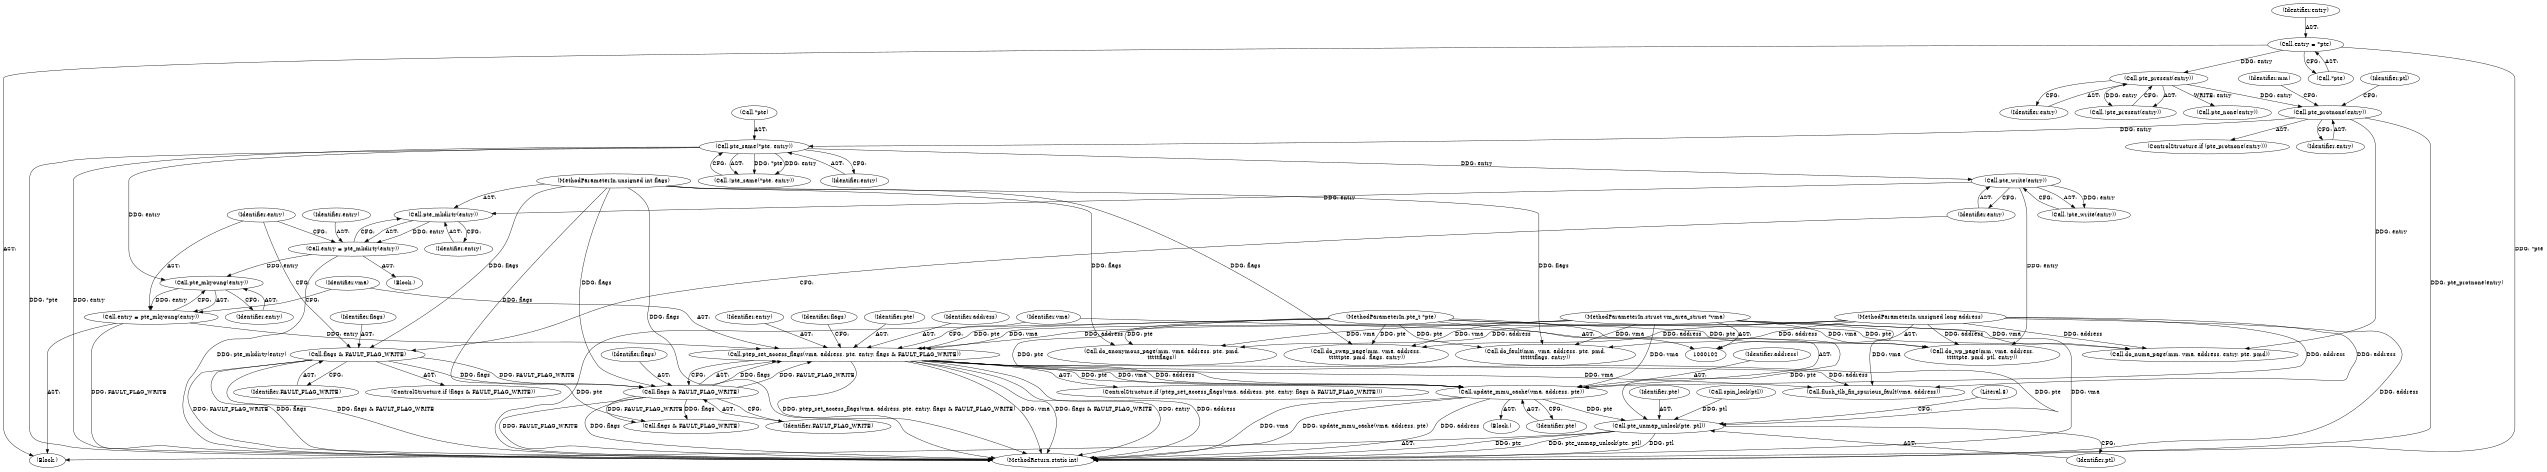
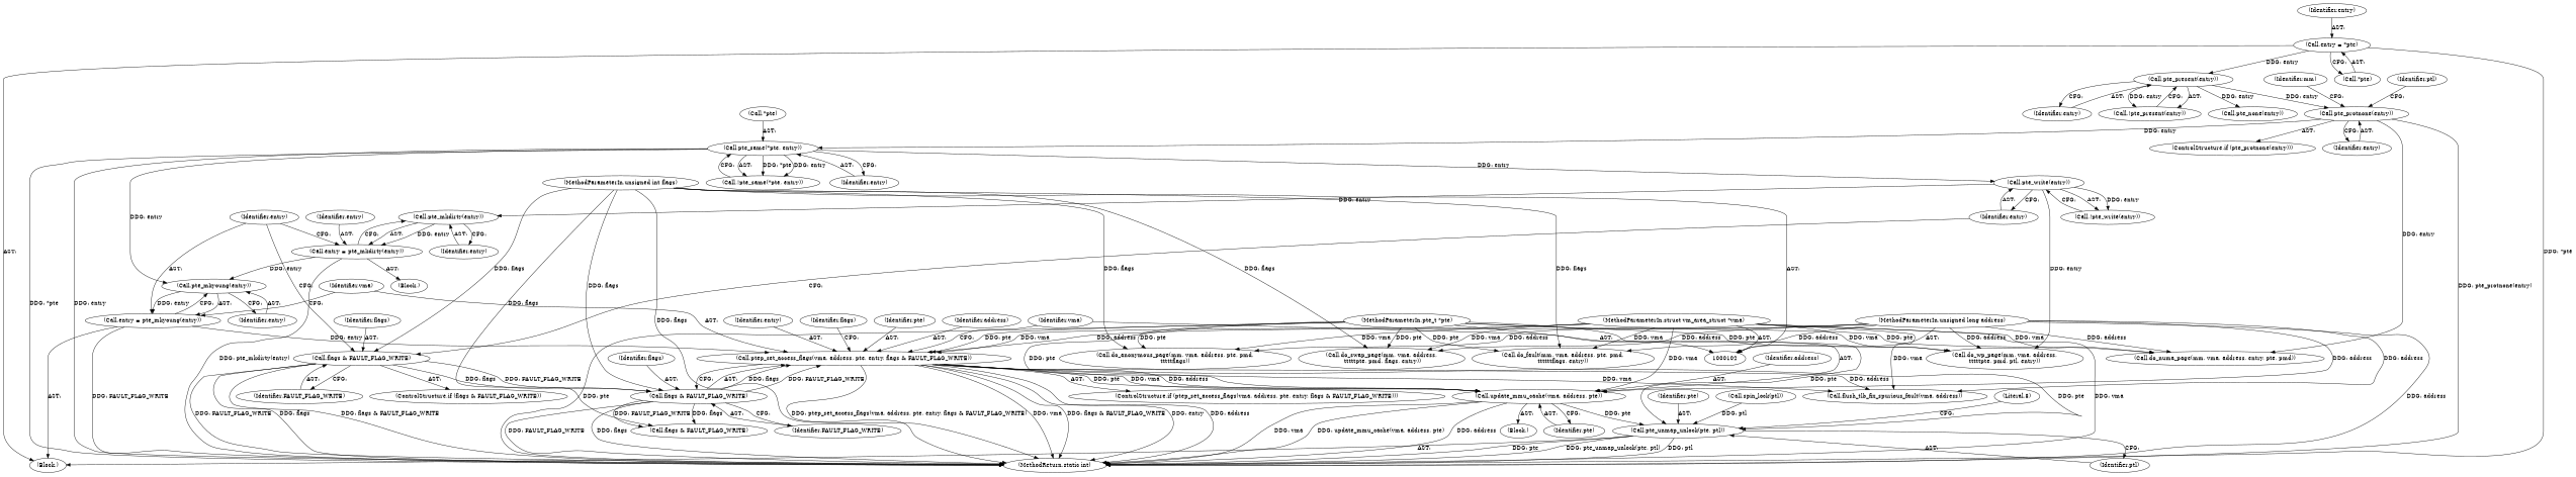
  digraph {
    n1 [label="(Call,update_mmu_cache(vma, address, pte))"]
    n2 [label="(Call,pte_unmap_unlock(pte, ptl))"]
    n3 [label="(Block,)"]
    n4 [label="(Identifier,pte)"]
    n5 [label="(MethodReturn,static int)"]
    n6 [label="(Block,)"]
    n7 [label="(Identifier,ptl)"]
    n8 [label="(Call,ptep_set_access_flags(vma, address, pte, entry, flags & FAULT_FLAG_WRITE))"]
    n9 [label="(Call,flags & FAULT_FLAG_WRITE)"]
    n10 [label="(Call,flush_tlb_fix_spurious_fault(vma, address))"]
    n11 [label="(ControlStructure,if (ptep_set_access_flags(vma, address, pte, entry, flags & FAULT_FLAG_WRITE)))"]
    n12 [label="(Call,flags & FAULT_FLAG_WRITE)"]
    n13 [label="(Identifier,FAULT_FLAG_WRITE)"]
    n14 [label="(MethodParameterIn,struct vm_area_struct *vma)"]
    n15 [label="(Call,do_wp_page(mm, vma, address,\n\t\t\t\t\tpte, pmd, ptl, entry))"]
    n16 [label="(Call,do_anonymous_page(mm, vma, address, pte, pmd,\n\t\t\t\t\tflags))"]
    n17 [label="(Call,do_swap_page(mm, vma, address,\n \t\t\t\t\tpte, pmd, flags, entry))"]
    n18 [label="(Call,do_numa_page(mm, vma, address, entry, pte, pmd))"]
    n19 [label="(Call,do_fault(mm, vma, address, pte, pmd,\n\t\t\t\t\t\tflags, entry))"]
    1000102
    n21 [label="(MethodParameterIn,unsigned long address)"]
    n22 [label="(MethodParameterIn,pte_t *pte)"]
    n23 [label="(Call,entry = pte_mkyoung(entry))"]
    n24 [label="(Call,pte_mkyoung(entry))"]
    n25 [label="(Identifier,entry)"]
    n26 [label="(Call,entry = pte_mkdirty(entry))"]
    n27 [label="(Call,pte_mkdirty(entry))"]
    n28 [label="(Block,)"]
    n29 [label="(Identifier,entry)"]
    n30 [label="(Call,pte_write(entry))"]
    n31 [label="(Identifier,entry)"]
    n32 [label="(Call,!pte_write(entry))"]
    n33 [label="(Call,flags & FAULT_FLAG_WRITE)"]
    n34 [label="(Call,pte_same(*pte, entry))"]
    n35 [label="(Call,!pte_same(*pte, entry))"]
    n36 [label="(Identifier,entry)"]
    n37 [label="(Call,pte_protnone(entry))"]
    n38 [label="(ControlStructure,if (pte_protnone(entry)))"]
    n39 [label="(Identifier,entry)"]
    n40 [label="(Call,pte_present(entry))"]
    n41 [label="(Call,!pte_present(entry))"]
    n42 [label="(Call,pte_none(entry))"]
    n43 [label="(Identifier,entry)"]
    n44 [label="(Call,entry = *pte)"]
    n45 [label="(Call,*pte)"]
    n46 [label="(ControlStructure,if (flags & FAULT_FLAG_WRITE))"]
    n47 [label="(Identifier,FAULT_FLAG_WRITE)"]
    n48 [label="(MethodParameterIn,unsigned int flags)"]
    n49 [label="(Identifier,mm)"]
    n50 [label="(Identifier,flags)"]
    n51 [label="(Identifier,address)"]
    n52 [label="(Identifier,ptl)"]
    n53 [label="(Identifier,vma)"]
    n54 [label="(Identifier,flags)"]
    n55 [label="(Identifier,pte)"]
    n56 [label="(Identifier,vma)"]
    n57 [label="(Identifier,address)"]
    n58 [label="(Call,*pte)"]
    n59 [label="(Identifier,entry)"]
    n60 [label="(Identifier,entry)"]
    n61 [label="(Literal,8)"]
    n62 [label="(Identifier,entry)"]
    n63 [label="(Identifier,pte)"]
    n64 [label="(Identifier,flags)"]
    n65 [label="(Identifier,entry)"]
    n66 [label="(Call,spin_lock(ptl))"]
    n1 -> n2 [label="DDG: pte"]
    n1 -> n3 [label="AST: "]
    n1 -> n4 [label="CFG: "]
    n1 -> n5 [label="DDG: vma"]
    n1 -> n5 [label="DDG: update_mmu_cache(vma, address, pte)"]
    n1 -> n5 [label="DDG: address"]
    n2 -> n5 [label="DDG: pte"]
    n2 -> n5 [label="DDG: pte_unmap_unlock(pte, ptl)"]
    n2 -> n5 [label="DDG: ptl"]
    n2 -> n6 [label="AST: "]
    n2 -> n7 [label="CFG: "]
    n4 -> n1 [label="AST: "]
    n7 -> n2 [label="AST: "]
    n8 -> n1 [label="DDG: vma"]
    n8 -> n1 [label="DDG: address"]
    n8 -> n1 [label="DDG: pte"]
    n8 -> n2 [label="DDG: pte"]
    n8 -> n5 [label="DDG: ptep_set_access_flags(vma, address, pte, entry, flags & FAULT_FLAG_WRITE)"]
    n8 -> n5 [label="DDG: vma"]
    n8 -> n5 [label="DDG: flags & FAULT_FLAG_WRITE"]
    n8 -> n5 [label="DDG: entry"]
    n8 -> n5 [label="DDG: address"]
    n8 -> n9 [label="CFG: "]
    n8 -> n10 [label="DDG: vma"]
    n8 -> n10 [label="DDG: address"]
    n8 -> n11 [label="AST: "]
    n9 -> n5 [label="DDG: FAULT_FLAG_WRITE"]
    n9 -> n5 [label="DDG: flags"]
    n9 -> n8 [label="AST: "]
    n9 -> n8 [label="DDG: flags"]
    n9 -> n8 [label="DDG: FAULT_FLAG_WRITE"]
    n9 -> n12 [label="DDG: flags"]
    n9 -> n12 [label="DDG: FAULT_FLAG_WRITE"]
    n9 -> n13 [label="CFG: "]
    n13 -> n9 [label="AST: "]
    n14 -> n1 [label="DDG: vma"]
    n14 -> n5 [label="DDG: vma"]
    n14 -> n8 [label="DDG: vma"]
    n14 -> n10 [label="DDG: vma"]
    n14 -> n15 [label="DDG: vma"]
    n14 -> n16 [label="DDG: vma"]
    n14 -> n17 [label="DDG: vma"]
    n14 -> n18 [label="DDG: vma"]
    n14 -> n19 [label="DDG: vma"]
    n14 -> 1000102 [label="AST: "]
    n21 -> n1 [label="DDG: address"]
    n21 -> n5 [label="DDG: address"]
    n21 -> n8 [label="DDG: address"]
    n21 -> n10 [label="DDG: address"]
    n21 -> n15 [label="DDG: address"]
    n21 -> n16 [label="DDG: address"]
    n21 -> n17 [label="DDG: address"]
    n21 -> n18 [label="DDG: address"]
    n21 -> n19 [label="DDG: address"]
    n21 -> 1000102 [label="AST: "]
    n22 -> n1 [label="DDG: pte"]
    n22 -> n2 [label="DDG: pte"]
    n22 -> n5 [label="DDG: pte"]
    n22 -> n8 [label="DDG: pte"]
    n22 -> n15 [label="DDG: pte"]
    n22 -> n16 [label="DDG: pte"]
    n22 -> n17 [label="DDG: pte"]
    n22 -> n18 [label="DDG: pte"]
    n22 -> n19 [label="DDG: pte"]
    n22 -> 1000102 [label="AST: "]
    n23 -> n5 [label="DDG: FAULT_FLAG_WRITE"]
    n23 -> n6 [label="AST: "]
    n23 -> n8 [label="DDG: entry"]
    n23 -> n24 [label="CFG: "]
    n24 -> n23 [label="AST: "]
    n24 -> n23 [label="DDG: entry"]
    n24 -> n25 [label="CFG: "]
    n25 -> n24 [label="AST: "]
    n26 -> n5 [label="DDG: pte_mkdirty(entry)"]
    n26 -> n24 [label="DDG: entry"]
    n26 -> n27 [label="CFG: "]
    n26 -> n28 [label="AST: "]
    n27 -> n26 [label="AST: "]
    n27 -> n26 [label="DDG: entry"]
    n27 -> n29 [label="CFG: "]
    n29 -> n27 [label="AST: "]
    n30 -> n15 [label="DDG: entry"]
    n30 -> n27 [label="DDG: entry"]
    n30 -> n31 [label="CFG: "]
    n30 -> n32 [label="AST: "]
    n30 -> n32 [label="DDG: entry"]
    n31 -> n30 [label="AST: "]
    n31 -> n33 [label="CFG: "]
    n32 -> n30 [label="CFG: "]
    n33 -> n5 [label="DDG: FAULT_FLAG_WRITE"]
    n33 -> n5 [label="DDG: flags"]
    n33 -> n5 [label="DDG: flags & FAULT_FLAG_WRITE"]
    n33 -> n9 [label="DDG: flags"]
    n33 -> n9 [label="DDG: FAULT_FLAG_WRITE"]
    n33 -> n46 [label="AST: "]
    n33 -> n47 [label="CFG: "]
    n34 -> n5 [label="DDG: *pte"]
    n34 -> n5 [label="DDG: entry"]
    n34 -> n24 [label="DDG: entry"]
    n34 -> n30 [label="DDG: entry"]
    n34 -> n35 [label="AST: "]
    n34 -> n35 [label="DDG: *pte"]
    n34 -> n35 [label="DDG: entry"]
    n34 -> n36 [label="CFG: "]
    n35 -> n34 [label="CFG: "]
    n36 -> n34 [label="AST: "]
    n37 -> n5 [label="DDG: pte_protnone(entry)"]
    n37 -> n18 [label="DDG: entry"]
    n37 -> n34 [label="DDG: entry"]
    n37 -> n38 [label="AST: "]
    n37 -> n39 [label="CFG: "]
    n39 -> n37 [label="AST: "]
    n40 -> n37 [label="DDG: entry"]
    n40 -> n41 [label="AST: "]
    n40 -> n41 [label="DDG: entry"]
-   n40 -> n42 [label="WRITE: entry"]
+   n40 -> n42 [label="DDG: entry"]
    n40 -> n43 [label="CFG: "]
    n41 -> n40 [label="CFG: "]
    n43 -> n40 [label="AST: "]
    n44 -> n5 [label="DDG: *pte"]
    n44 -> n6 [label="AST: "]
    n44 -> n40 [label="DDG: entry"]
    n44 -> n45 [label="CFG: "]
    n45 -> n44 [label="AST: "]
    n47 -> n33 [label="AST: "]
    n48 -> n5 [label="DDG: flags"]
    n48 -> n9 [label="DDG: flags"]
    n48 -> n12 [label="DDG: flags"]
    n48 -> n16 [label="DDG: flags"]
    n48 -> n17 [label="DDG: flags"]
    n48 -> n19 [label="DDG: flags"]
-   n48 -> n27 [label="AST: "]
+   n48 -> 1000102 [label="AST: "]
    n48 -> n33 [label="DDG: flags"]
    n49 -> n37 [label="CFG: "]
    n50 -> n8 [label="CFG: "]
    n51 -> n1 [label="AST: "]
    n52 -> n37 [label="CFG: "]
    n53 -> n8 [label="AST: "]
    n53 -> n23 [label="CFG: "]
    n54 -> n33 [label="AST: "]
    n55 -> n8 [label="AST: "]
    n56 -> n1 [label="AST: "]
    n56 -> n8 [label="CFG: "]
    n57 -> n8 [label="AST: "]
    n58 -> n34 [label="AST: "]
    n59 -> n23 [label="AST: "]
    n59 -> n26 [label="CFG: "]
    n59 -> n33 [label="CFG: "]
    n60 -> n26 [label="AST: "]
    n61 -> n2 [label="CFG: "]
    n62 -> n8 [label="AST: "]
    n63 -> n2 [label="AST: "]
    n64 -> n9 [label="AST: "]
    n65 -> n44 [label="AST: "]
    n66 -> n2 [label="DDG: ptl"]
  }
